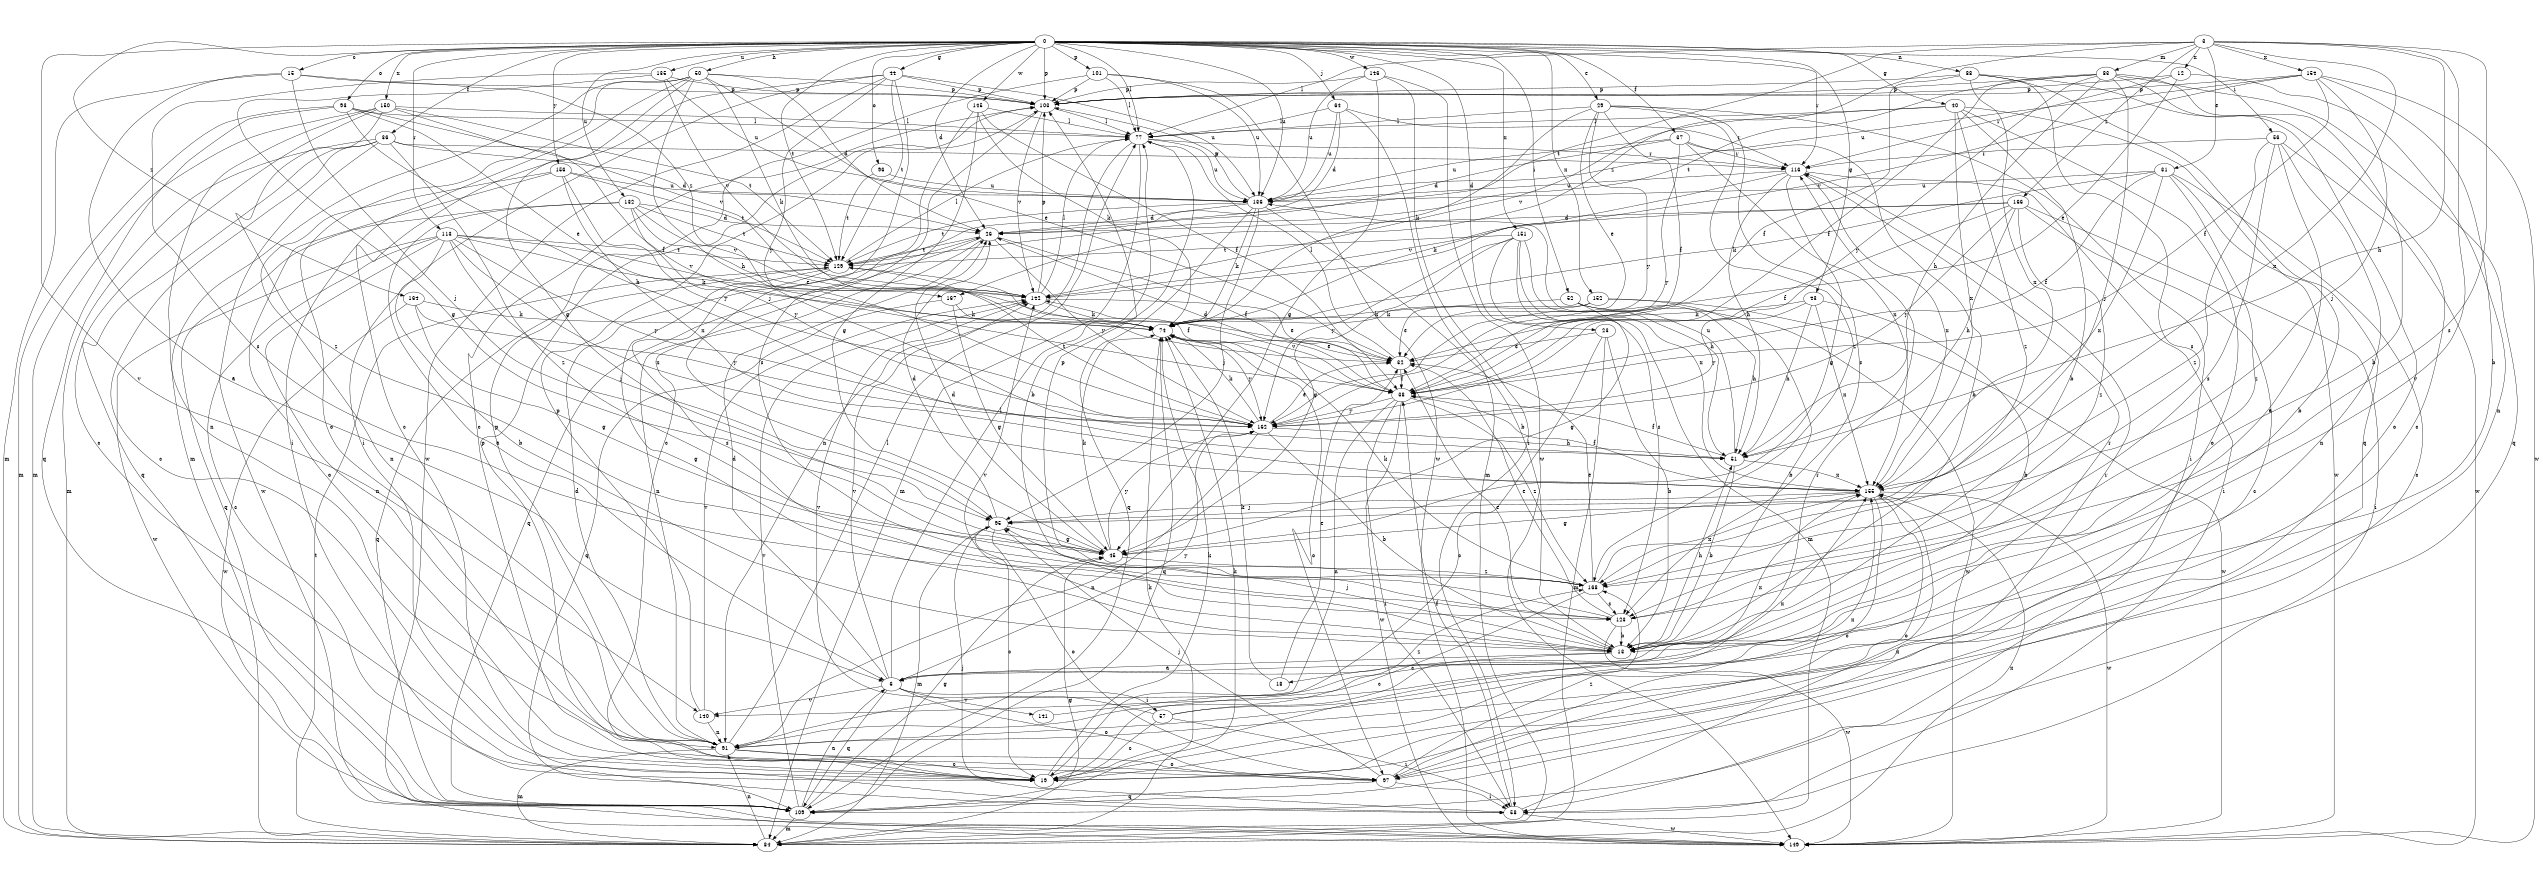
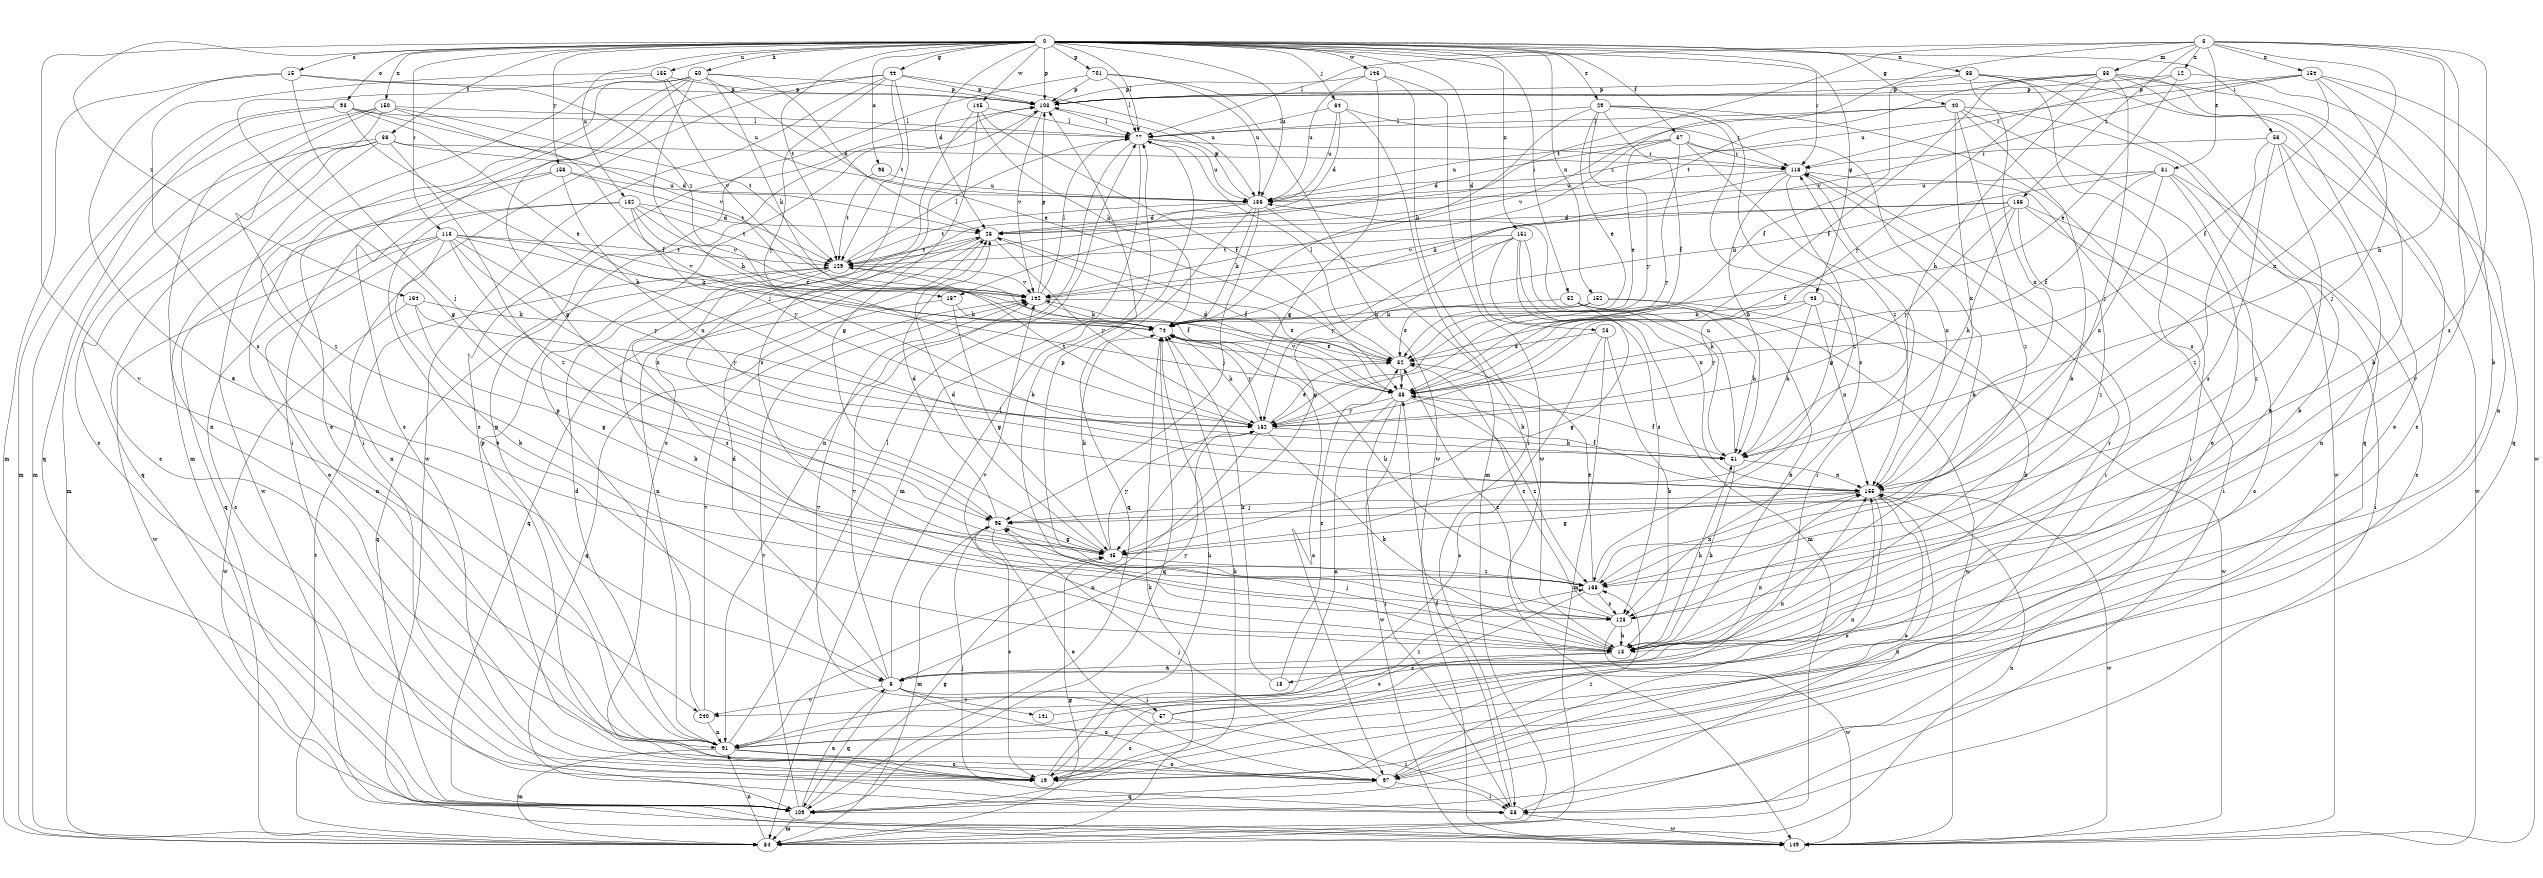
  strict digraph {
    0
    15
    23
    26
    29
    36
    37
    40
    43
    44
    50
    52
    56
    64
    77
    88
    93
    96
-   101
+   101 [label=701]
    103
    113
    116
    129
    132
    135
    136
-   140
+   140 [label=240]
    145
    146
    150
    151
    152
    156
    164
    167
    6
    n37 [label=95]
    84
    32
    13
    19
    109
    162
    91
    38
    123
    n47 [label=74]
    58
    168
    149
    155
    97
    142
    51
    45
    3
    12
    31
    83
    154
    166
    57
    141
    18
    0 -> 15 [label=c]
    0 -> 23 [label=d]
    0 -> 26 [label=d]
    0 -> 29 [label=e]
    0 -> 36 [label=f]
    0 -> 37 [label=f]
    0 -> 40 [label=g]
    0 -> 43 [label=g]
    0 -> 44 [label=g]
    0 -> 50 [label=h]
    0 -> 52 [label=i]
    0 -> 56 [label=i]
    0 -> 64 [label=j]
    0 -> 77 [label=l]
    0 -> 88 [label=n]
    0 -> 93 [label=o]
    0 -> 96 [label=o]
    0 -> 101 [label=p]
    0 -> 103 [label=p]
    0 -> 113 [label=r]
    0 -> 116 [label=r]
    0 -> 129 [label=t]
    0 -> 132 [label=u]
    0 -> 135 [label=u]
    0 -> 136 [label=u]
    0 -> 140 [label=v]
    0 -> 145 [label=w]
    0 -> 146 [label=w]
    0 -> 150 [label=x]
    0 -> 151 [label=x]
    0 -> 152 [label=x]
    0 -> 156 [label=y]
    0 -> 164 [label=z]
    15 -> 103 [label=p]
    15 -> 167 [label=z]
    15 -> 6 [label=a]
    15 -> n37 [label=j]
    15 -> 84 [label=m]
    23 -> 84 [label=m]
    23 -> 32 [label=e]
    23 -> 13 [label=b]
    23 -> 19 [label=c]
    26 -> 129 [label=t]
    26 -> 109 [label=q]
    26 -> 162 [label=y]
    26 -> 91 [label=n]
    26 -> 38 [label=f]
    29 -> 77 [label=l]
    29 -> 32 [label=e]
    29 -> 162 [label=y]
    29 -> 38 [label=f]
    29 -> 123 [label=s]
    29 -> n47 [label=k]
    29 -> 58 [label=i]
    29 -> 168 [label=z]
    36 -> 26 [label=d]
    36 -> 116 [label=r]
    36 -> 84 [label=m]
    36 -> 19 [label=c]
    36 -> 109 [label=q]
    36 -> 168 [label=z]
    36 -> 149 [label=w]
    37 -> 26 [label=d]
    37 -> 116 [label=r]
    37 -> 136 [label=u]
+   37 -> 32 [label=e]
    37 -> 13 [label=b]
    37 -> 162 [label=y]
-   37 -> 155 [label=x]
+   37 -> 155 [label=z]
    40 -> 77 [label=l]
    40 -> 13 [label=b]
    40 -> 168 [label=z]
    40 -> 149 [label=w]
    40 -> 155 [label=x]
    40 -> 97 [label=o]
    40 -> 142 [label=v]
    43 -> 13 [label=b]
    43 -> 162 [label=y]
    43 -> n47 [label=k]
    43 -> 155 [label=x]
    43 -> 51 [label=h]
    44 -> 103 [label=p]
    44 -> 129 [label=t]
    44 -> 136 [label=u]
    44 -> n37 [label=j]
    44 -> 19 [label=c]
    44 -> 162 [label=y]
    44 -> 58 [label=i]
    44 -> 149 [label=w]
    50 -> 26 [label=d]
    50 -> 103 [label=p]
    50 -> 84 [label=m]
    50 -> 32 [label=e]
    50 -> n47 [label=k]
    50 -> 58 [label=i]
    50 -> 97 [label=o]
    50 -> 51 [label=h]
    50 -> 45 [label=g]
    52 -> n47 [label=k]
    52 -> 149 [label=w]
    52 -> 51 [label=h]
    52 -> 45 [label=g]
    56 -> 116 [label=r]
    56 -> 6 [label=a]
    56 -> 91 [label=n]
    56 -> 123 [label=s]
    56 -> 168 [label=z]
    56 -> 149 [label=w]
    64 -> 26 [label=d]
    64 -> 77 [label=l]
    64 -> 116 [label=r]
    64 -> 136 [label=u]
    64 -> 84 [label=m]
    77 -> 116 [label=r]
    77 -> 136 [label=u]
    77 -> 84 [label=m]
    77 -> 13 [label=b]
    77 -> 91 [label=n]
    88 -> 103 [label=p]
    88 -> 109 [label=q]
    88 -> 38 [label=f]
    88 -> 123 [label=s]
    88 -> 155 [label=x]
    88 -> 97 [label=o]
    93 -> 77 [label=l]
    93 -> 84 [label=m]
    93 -> 32 [label=e]
    93 -> 109 [label=q]
    93 -> 142 [label=v]
    93 -> 51 [label=h]
    96 -> 129 [label=t]
    96 -> 136 [label=u]
    101 -> 77 [label=l]
    101 -> 103 [label=p]
    101 -> 136 [label=u]
    101 -> 19 [label=c]
    101 -> 149 [label=w]
    103 -> 77 [label=l]
    103 -> 19 [label=c]
    103 -> 142 [label=v]
    113 -> 129 [label=t]
    113 -> n37 [label=j]
    113 -> 13 [label=b]
    113 -> 19 [label=c]
    113 -> 162 [label=y]
    113 -> 91 [label=n]
    113 -> n47 [label=k]
    113 -> 149 [label=w]
    113 -> 155 [label=x]
    113 -> 142 [label=v]
    116 -> 136 [label=u]
    116 -> n47 [label=k]
    116 -> 58 [label=i]
    116 -> 155 [label=x]
    116 -> 51 [label=h]
    116 -> 45 [label=g]
    129 -> 77 [label=l]
-   129 -> 13 [label=g]
+   129 -> 13 [label=b]
    129 -> 109 [label=q]
    129 -> 38 [label=f]
    129 -> 123 [label=s]
+   129 -> 142 [label=v]
    132 -> 26 [label=d]
    132 -> 129 [label=t]
    132 -> 6 [label=a]
    132 -> 32 [label=e]
    132 -> 109 [label=q]
    132 -> 162 [label=y]
    132 -> 142 [label=v]
    135 -> 103 [label=p]
    135 -> 136 [label=u]
    135 -> 123 [label=s]
    135 -> 142 [label=v]
    135 -> 45 [label=g]
    136 -> 26 [label=d]
    136 -> 103 [label=p]
    136 -> 129 [label=t]
    136 -> n37 [label=j]
    136 -> 13 [label=b]
    136 -> 109 [label=q]
    136 -> n47 [label=k]
    140 -> 103 [label=p]
    140 -> 91 [label=n]
    140 -> 142 [label=v]
    145 -> 77 [label=l]
    145 -> 38 [label=f]
    145 -> 123 [label=s]
    145 -> n47 [label=k]
    145 -> 45 [label=g]
    146 -> 103 [label=p]
    146 -> 136 [label=u]
    146 -> 58 [label=i]
    146 -> 149 [label=w]
    146 -> 45 [label=g]
    150 -> 77 [label=l]
    150 -> 129 [label=t]
    150 -> 84 [label=m]
    150 -> 19 [label=c]
    150 -> 91 [label=n]
    150 -> 38 [label=f]
    150 -> 168 [label=z]
    151 -> 129 [label=t]
    151 -> 84 [label=m]
    151 -> 162 [label=y]
    151 -> 123 [label=s]
    151 -> 155 [label=x]
    151 -> 51 [label=h]
    151 -> 45 [label=g]
    152 -> 32 [label=e]
    152 -> 13 [label=b]
    152 -> n47 [label=k]
    152 -> 149 [label=w]
    156 -> 129 [label=t]
    156 -> 136 [label=u]
-   156 -> 162 [label=y]
    156 -> 91 [label=n]
    156 -> 155 [label=x]
    156 -> 97 [label=o]
    164 -> 162 [label=y]
    164 -> n47 [label=k]
    164 -> 149 [label=w]
    164 -> 45 [label=g]
    167 -> 109 [label=q]
    167 -> n47 [label=k]
    167 -> 45 [label=g]
    6 -> 26 [label=d]
    6 -> 77 [label=l]
    6 -> 140 [label=v]
    6 -> 109 [label=q]
    6 -> 162 [label=y]
    6 -> 155 [label=x]
    6 -> 97 [label=o]
    6 -> 142 [label=v]
    6 -> 57 [label=i]
    6 -> 141 [label=v]
    n37 -> 26 [label=d]
    n37 -> 84 [label=m]
    n37 -> 19 [label=c]
    n37 -> 97 [label=o]
    n37 -> 45 [label=g]
    84 -> 129 [label=t]
    84 -> 91 [label=n]
    84 -> n47 [label=k]
    84 -> 155 [label=x]
    84 -> 45 [label=g]
    32 -> 77 [label=l]
    32 -> 38 [label=f]
    13 -> 6 [label=a]
    13 -> n37 [label=j]
    13 -> 32 [label=e]
    13 -> 142 [label=v]
    13 -> 51 [label=h]
    13 -> 18 [label=c]
    19 -> 103 [label=p]
    19 -> 116 [label=r]
    19 -> n47 [label=k]
    109 -> 6 [label=a]
    109 -> 84 [label=m]
    109 -> n47 [label=k]
    109 -> 142 [label=v]
    109 -> 45 [label=g]
    162 -> 129 [label=t]
    162 -> 32 [label=e]
    162 -> 13 [label=b]
    162 -> 91 [label=n]
    162 -> n47 [label=k]
    162 -> 51 [label=h]
    91 -> 26 [label=d]
    91 -> 77 [label=l]
    91 -> 103 [label=p]
    91 -> 84 [label=m]
    91 -> 19 [label=c]
    91 -> 155 [label=x]
    91 -> 97 [label=o]
    38 -> 26 [label=d]
    38 -> 162 [label=y]
    38 -> 91 [label=n]
    38 -> 58 [label=i]
    38 -> 168 [label=z]
    38 -> 149 [label=w]
    38 -> 142 [label=v]
    123 -> 103 [label=p]
    123 -> 32 [label=e]
    123 -> 13 [label=b]
    123 -> 149 [label=w]
    n47 -> 32 [label=e]
    n47 -> 109 [label=q]
    n47 -> 162 [label=y]
    n47 -> 97 [label=o]
    58 -> n37 [label=j]
    58 -> 38 [label=f]
    58 -> 149 [label=w]
    58 -> 155 [label=x]
    168 -> 32 [label=e]
    168 -> 19 [label=c]
    168 -> 123 [label=s]
    168 -> n47 [label=k]
    168 -> 155 [label=x]
    155 -> n37 [label=j]
    155 -> 19 [label=c]
    155 -> 38 [label=f]
    155 -> 149 [label=w]
    155 -> 97 [label=o]
    155 -> 45 [label=g]
    97 -> 116 [label=r]
    97 -> n37 [label=j]
    97 -> 109 [label=q]
    97 -> 58 [label=i]
    97 -> 168 [label=z]
    142 -> 77 [label=l]
    142 -> 103 [label=p]
    142 -> 32 [label=e]
    142 -> n47 [label=k]
    51 -> 136 [label=u]
    51 -> 13 [label=b]
    51 -> 38 [label=f]
    51 -> 155 [label=x]
    45 -> 26 [label=d]
    45 -> 162 [label=y]
    45 -> n47 [label=k]
    45 -> 168 [label=z]
    3 -> 77 [label=l]
    3 -> 129 [label=t]
    3 -> 140 [label=v]
    3 -> 167 [label=z]
    3 -> 123 [label=s]
    3 -> 155 [label=x]
    3 -> 51 [label=h]
    3 -> 12 [label=x]
    3 -> 31 [label=e]
    3 -> 83 [label=m]
    3 -> 154 [label=x]
    3 -> 166 [label=z]
    12 -> 103 [label=p]
    12 -> 116 [label=r]
    12 -> 32 [label=e]
    12 -> 91 [label=n]
    31 -> 136 [label=u]
    31 -> 13 [label=b]
    31 -> 19 [label=c]
    31 -> 38 [label=f]
    31 -> n47 [label=k]
    31 -> 168 [label=z]
    31 -> 155 [label=x]
    83 -> 103 [label=p]
    83 -> 129 [label=t]
    83 -> n37 [label=j]
    83 -> 13 [label=b]
    83 -> 19 [label=c]
    83 -> 109 [label=q]
    83 -> 162 [label=y]
    83 -> 38 [label=f]
    83 -> 51 [label=h]
    154 -> 103 [label=p]
    154 -> 136 [label=u]
    154 -> n37 [label=j]
    154 -> 13 [label=b]
    154 -> 38 [label=f]
    154 -> 149 [label=w]
    154 -> 142 [label=v]
    166 -> 26 [label=d]
    166 -> 19 [label=c]
    166 -> 162 [label=y]
    166 -> 38 [label=f]
    166 -> 58 [label=i]
    166 -> 168 [label=z]
    166 -> 142 [label=v]
    166 -> 51 [label=h]
    57 -> 116 [label=r]
    57 -> 19 [label=c]
    57 -> 58 [label=i]
    57 -> 155 [label=x]
    57 -> 142 [label=v]
    141 -> 168 [label=z]
    18 -> 32 [label=e]
    18 -> n47 [label=k]
  }
